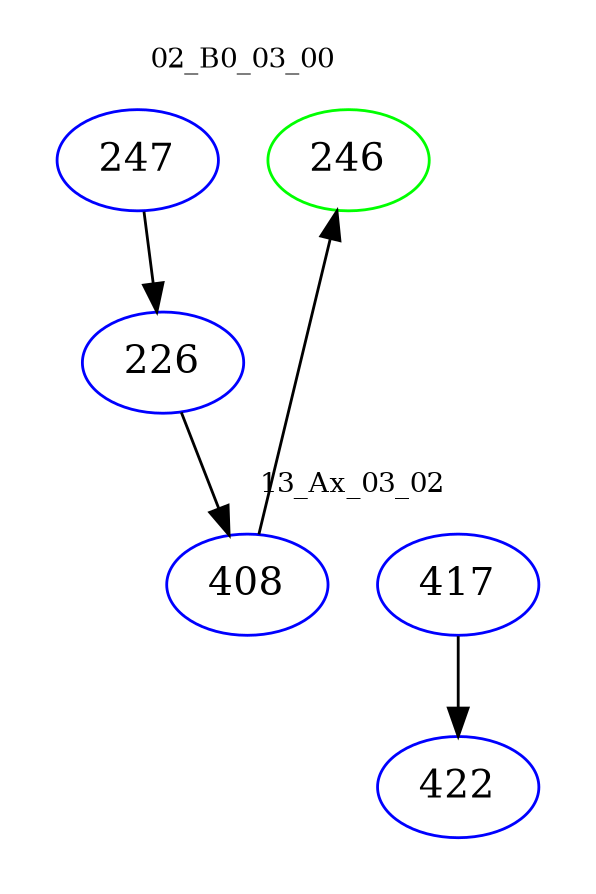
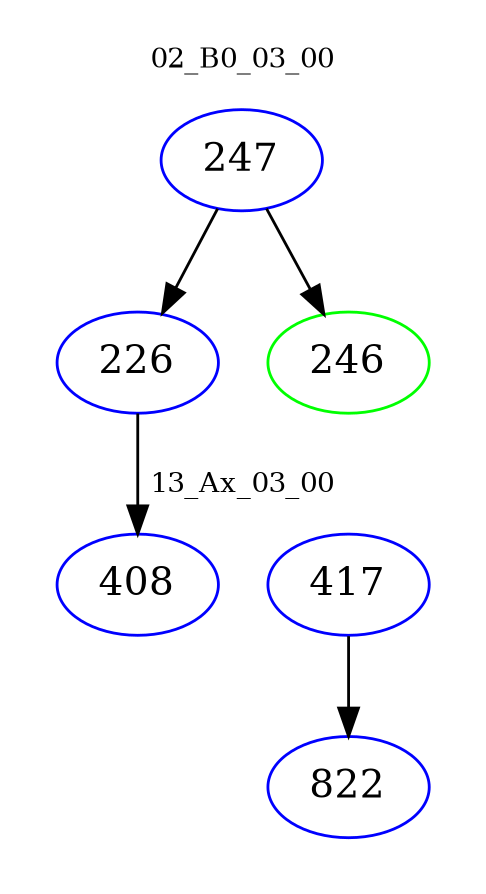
  digraph {
    node [color=blue]
    edge [color=black]
    n1 [label=417]
    n2 [label=408]
-   n3 [label=422]
+   n3 [label=822]
    n4 [label=247]
    n5 [label=226]
    n6 [color=green label=246]
    subgraph cluster_1 {
      color=white
      fontsize=10
-     label="13_Ax_03_02"
+     label="13_Ax_03_00"
      n1
      n2
      n3
    }
    subgraph cluster_2 {
      color=white
      fontsize=10
      label="02_B0_03_00"
      n4
      n5
      n6
    }
    n1 -> n3
    n4 -> n5
-   n2 -> n6
+   n4 -> n6
    n5 -> n2
  }
